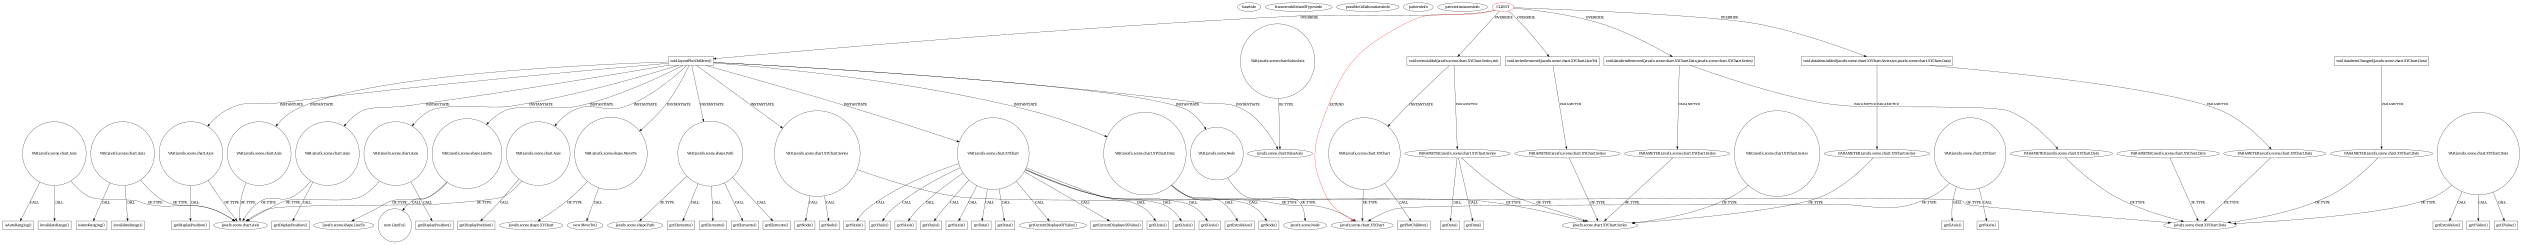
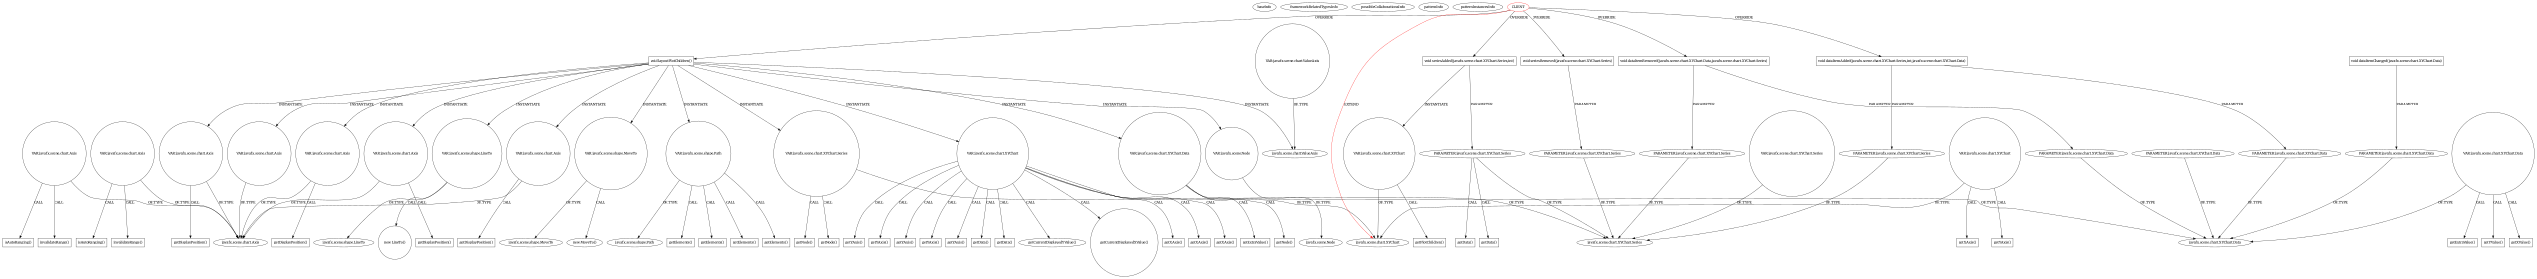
  digraph {
    fontname=Merriweather
    node [fontname=Merriweather isFrameworkType=false shape=box vertexType=INSIDE_CALL]
    edge [fontname=Merriweather]
    baseInfo [category=pattern graphId=4432 isAnonymous=false possibleRelation=false isFrameworkType="" shape="" vertexType=""]
    frameworkRelatedTypesInfo [0="javafx.scene.chart.XYChart" isFrameworkType="" shape="" vertexType=""]
    possibleCollaborationsInfo [isFrameworkType="" shape="" vertexType=""]
    patternInfo [frequency=2.0 patternRootClient=0 isFrameworkType="" shape="" vertexType=""]
    patternInstancesInfo [0="LichuanLu-ShunUI-FX~/LichuanLu-ShunUI-FX/ShunUI-FX-master/src/view/chart/StackedBarChart.java~StackedBarChart~811" 1="TomaszKorecki-InvestorAssistant~/TomaszKorecki-InvestorAssistant/InvestorAssistant-master/Investor's assistant/src/investor/charts/CandleChart.java~CandleStickChart~1473" isFrameworkType="" shape="" vertexType=""]
    n6 [label="void layoutPlotChildren()" vertexType=OVERRIDING_METHOD_DECLARATION]
    n7 [label="VAR:javafx.scene.shape.LineTo" shape=circle vertexType=VARIABLE_EXPRESION]
    n8 [label="VAR:javafx.scene.shape.MoveTo" shape=circle vertexType=VARIABLE_EXPRESION]
    n9 [label="VAR:javafx.scene.chart.Axis" shape=circle vertexType=VARIABLE_EXPRESION]
    n10 [label="VAR:javafx.scene.chart.Axis" shape=circle vertexType=VARIABLE_EXPRESION]
    n11 [label="VAR:javafx.scene.chart.Axis" shape=circle vertexType=VARIABLE_EXPRESION]
    n12 [label="VAR:javafx.scene.shape.Path" shape=circle vertexType=VARIABLE_EXPRESION]
    n13 [label="VAR:javafx.scene.chart.XYChart.Series" shape=circle vertexType=VARIABLE_EXPRESION]
    n14 [label="VAR:javafx.scene.chart.XYChart" shape=circle vertexType=VARIABLE_EXPRESION]
    n15 [label="VAR:javafx.scene.chart.XYChart.Data" shape=circle vertexType=VARIABLE_EXPRESION]
    n16 [label="VAR:javafx.scene.Node" shape=circle vertexType=VARIABLE_EXPRESION]
    n17 [label="VAR:javafx.scene.chart.Axis" shape=circle vertexType=VARIABLE_EXPRESION]
    n18 [label="VAR:javafx.scene.chart.Axis" shape=circle vertexType=VARIABLE_EXPRESION]
    n19 [label="javafx.scene.chart.ValueAxis" vertexType=FRAMEWORK_CLASS_TYPE shape=""]
    n20 [label="new LineTo()" shape=circle vertexType=CONSTRUCTOR_CALL]
    n21 [label="javafx.scene.shape.LineTo" vertexType=FRAMEWORK_CLASS_TYPE shape=""]
    n22 [label="new MoveTo()" vertexType=CONSTRUCTOR_CALL shape=""]
-   n23 [label="javafx.scene.shape.XYChart" vertexType=FRAMEWORK_CLASS_TYPE shape=""]
+   n23 [label="javafx.scene.shape.MoveTo" vertexType=FRAMEWORK_CLASS_TYPE shape=""]
    n24 [label="javafx.scene.chart.Axis" vertexType=FRAMEWORK_CLASS_TYPE shape=""]
    n25 [label="getDisplayPosition()"]
    n26 [label="getDisplayPosition()"]
    n27 [label="getDisplayPosition()"]
    n28 [label="javafx.scene.shape.Path" vertexType=FRAMEWORK_CLASS_TYPE shape=""]
    n29 [label="getElements()"]
    n30 [label="getElements()"]
    n31 [label="getElements()"]
    n32 [label="getElements()"]
    n33 [label="VAR:javafx.scene.chart.ValueAxis" shape=circle vertexType=VARIABLE_EXPRESION]
    n34 [label="javafx.scene.chart.XYChart.Series" vertexType=FRAMEWORK_CLASS_TYPE shape=""]
    n35 [label="getNode()"]
    n36 [label="getNode()"]
    n37 [label="javafx.scene.chart.XYChart" vertexType=FRAMEWORK_CLASS_TYPE shape=""]
    n38 [label="getYAxis()"]
    n39 [label="getYAxis()"]
    n40 [label="getYAxis()"]
    n41 [label="getYAxis()"]
    n42 [label="getYAxis()"]
    n43 [label="getData()"]
    n44 [label="getData()"]
    n45 [label="getCurrentDisplayedYValue()" shape=ellipse]
-   n46 [label="getCurrentDisplayedXValue()"]
+   n46 [label="getCurrentDisplayedXValue()" shape=circle]
    n47 [label="getXAxis()"]
    n48 [label="getXAxis()"]
    n49 [label="getXAxis()"]
    n50 [label="javafx.scene.chart.XYChart.Data" vertexType=FRAMEWORK_CLASS_TYPE shape=""]
    n51 [label="getExtraValue()"]
    n52 [label="getNode()"]
    n53 [label="javafx.scene.Node" vertexType=FRAMEWORK_CLASS_TYPE shape=""]
    n54 [label="getDisplayPosition()"]
    n55 [color=red label=CLIENT vertexType=ROOT_CLIENT_CLASS_DECLARATION shape=""]
    n56 [label="void dataItemAdded(javafx.scene.chart.XYChart.Series,int,javafx.scene.chart.XYChart.Data)" vertexType=OVERRIDING_METHOD_DECLARATION]
    n57 [label="void seriesAdded(javafx.scene.chart.XYChart.Series,int)" vertexType=OVERRIDING_METHOD_DECLARATION]
    n58 [label="void dataItemRemoved(javafx.scene.chart.XYChart.Data,javafx.scene.chart.XYChart.Series)" vertexType=OVERRIDING_METHOD_DECLARATION]
-   n59 [label="void seriesRemoved(javafx.scene.chart.XYChart.LineTo)" vertexType=OVERRIDING_METHOD_DECLARATION]
+   n59 [label="void seriesRemoved(javafx.scene.chart.XYChart.Series)" vertexType=OVERRIDING_METHOD_DECLARATION]
    n60 [label="PARAMETER:javafx.scene.chart.XYChart.Series" vertexType=PARAMETER_DECLARATION shape=""]
    n61 [label="PARAMETER:javafx.scene.chart.XYChart.Data" vertexType=PARAMETER_DECLARATION shape=""]
    n62 [label="PARAMETER:javafx.scene.chart.XYChart.Series" vertexType=PARAMETER_DECLARATION shape=""]
    n63 [label="VAR:javafx.scene.chart.XYChart" shape=circle vertexType=VARIABLE_EXPRESION]
    n64 [label="PARAMETER:javafx.scene.chart.XYChart.Series" vertexType=PARAMETER_DECLARATION shape=""]
    n65 [label="PARAMETER:javafx.scene.chart.XYChart.Data" vertexType=PARAMETER_DECLARATION shape=""]
    n66 [label="void dataItemChanged(javafx.scene.chart.XYChart.Data)" vertexType=OVERRIDING_METHOD_DECLARATION]
    n67 [label="PARAMETER:javafx.scene.chart.XYChart.Data" vertexType=PARAMETER_DECLARATION shape=""]
    n68 [label="PARAMETER:javafx.scene.chart.XYChart.Series" vertexType=PARAMETER_DECLARATION shape=""]
    n69 [label="getData()"]
    n70 [label="getData()"]
    n71 [label="getPlotChildren()"]
    n72 [label="VAR:javafx.scene.chart.XYChart.Series" shape=circle vertexType=VARIABLE_EXPRESION]
    n73 [label="PARAMETER:javafx.scene.chart.XYChart.Data" vertexType=PARAMETER_DECLARATION shape=""]
    n74 [label="VAR:javafx.scene.chart.XYChart.Data" shape=circle vertexType=VARIABLE_EXPRESION]
    n75 [label="getExtraValue()"]
    n76 [label="getYValue()"]
    n77 [label="getXValue()"]
    n78 [label="VAR:javafx.scene.chart.XYChart" shape=circle vertexType=VARIABLE_EXPRESION]
    n79 [label="getYAxis()"]
    n80 [label="getXAxis()"]
    n81 [label="VAR:javafx.scene.chart.Axis" shape=circle vertexType=VARIABLE_EXPRESION]
    n82 [label="isAutoRanging()"]
    n83 [label="invalidateRange()"]
    n84 [label="VAR:javafx.scene.chart.Axis" shape=circle vertexType=VARIABLE_EXPRESION]
    n85 [label="isAutoRanging()"]
    n86 [label="invalidateRange()"]
    n6 -> n7 [label=INSTANTIATE]
    n6 -> n8 [label=INSTANTIATE]
    n6 -> n9 [label=INSTANTIATE]
    n6 -> n10 [label=INSTANTIATE]
    n6 -> n11 [label=INSTANTIATE]
    n6 -> n12 [label=INSTANTIATE]
    n6 -> n13 [label=INSTANTIATE]
    n6 -> n14 [label=INSTANTIATE]
    n6 -> n15 [label=INSTANTIATE]
    n6 -> n16 [label=INSTANTIATE]
    n6 -> n17 [label=INSTANTIATE]
    n6 -> n18 [label=INSTANTIATE]
    n6 -> n19 [label=INSTANTIATE]
    n7 -> n20 [label=CALL]
    n7 -> n21 [label=OF_TYPE]
    n8 -> n22 [label=CALL]
    n8 -> n23 [label=OF_TYPE]
    n9 -> n24 [label=OF_TYPE]
    n9 -> n25 [label=CALL]
    n10 -> n24 [label=OF_TYPE]
    n10 -> n26 [label=CALL]
    n11 -> n24 [label=OF_TYPE]
    n11 -> n27 [label=CALL]
    n12 -> n28 [label=OF_TYPE]
    n12 -> n29 [label=CALL]
    n12 -> n30 [label=CALL]
    n12 -> n31 [label=CALL]
    n12 -> n32 [label=CALL]
    n13 -> n34 [label=OF_TYPE]
    n13 -> n35 [label=CALL]
    n13 -> n36 [label=CALL]
    n14 -> n37 [label=OF_TYPE]
    n14 -> n38 [label=CALL]
    n14 -> n39 [label=CALL]
    n14 -> n40 [label=CALL]
    n14 -> n41 [label=CALL]
    n14 -> n42 [label=CALL]
    n14 -> n43 [label=CALL]
    n14 -> n44 [label=CALL]
    n14 -> n45 [label=CALL]
    n14 -> n46 [label=CALL]
    n14 -> n47 [label=CALL]
    n14 -> n48 [label=CALL]
    n14 -> n49 [label=CALL]
    n15 -> n50 [label=OF_TYPE]
    n15 -> n51 [label=CALL]
    n15 -> n52 [label=CALL]
    n16 -> n53 [label=OF_TYPE]
    n17 -> n24 [label=OF_TYPE]
    n17 -> n54 [label=CALL]
    n18 -> n24 [label=OF_TYPE]
    n33 -> n19 [label=OF_TYPE]
    n55 -> n6 [label=OVERRIDE]
    n55 -> n37 [color=red label=EXTEND]
    n55 -> n56 [label=OVERRIDE]
    n55 -> n57 [label=OVERRIDE]
    n55 -> n58 [label=OVERRIDE]
    n55 -> n59 [label=OVERRIDE]
    n56 -> n60 [label=PARAMETER]
    n56 -> n61 [label=PARAMETER]
    n57 -> n62 [label=PARAMETER]
    n57 -> n63 [label=INSTANTIATE]
    n58 -> n64 [label=PARAMETER]
    n58 -> n65 [label=PARAMETER]
    n59 -> n68 [label=PARAMETER]
    n60 -> n34 [label=OF_TYPE]
    n61 -> n50 [label=OF_TYPE]
    n62 -> n34 [label=OF_TYPE]
    n62 -> n69 [label=CALL]
    n62 -> n70 [label=CALL]
    n63 -> n37 [label=OF_TYPE]
    n63 -> n71 [label=CALL]
    n64 -> n34 [label=OF_TYPE]
    n65 -> n50 [label=OF_TYPE]
    n66 -> n67 [label=PARAMETER]
    n67 -> n50 [label=OF_TYPE]
    n68 -> n34 [label=OF_TYPE]
    n72 -> n34 [label=OF_TYPE]
    n73 -> n50 [label=OF_TYPE]
    n74 -> n50 [label=OF_TYPE]
    n74 -> n75 [label=CALL]
    n74 -> n76 [label=CALL]
    n74 -> n77 [label=CALL]
    n78 -> n37 [label=OF_TYPE]
    n78 -> n79 [label=CALL]
    n78 -> n80 [label=CALL]
    n81 -> n24 [label=OF_TYPE]
    n81 -> n82 [label=CALL]
    n81 -> n83 [label=CALL]
    n84 -> n24 [label=OF_TYPE]
    n84 -> n85 [label=CALL]
    n84 -> n86 [label=CALL]
  }
